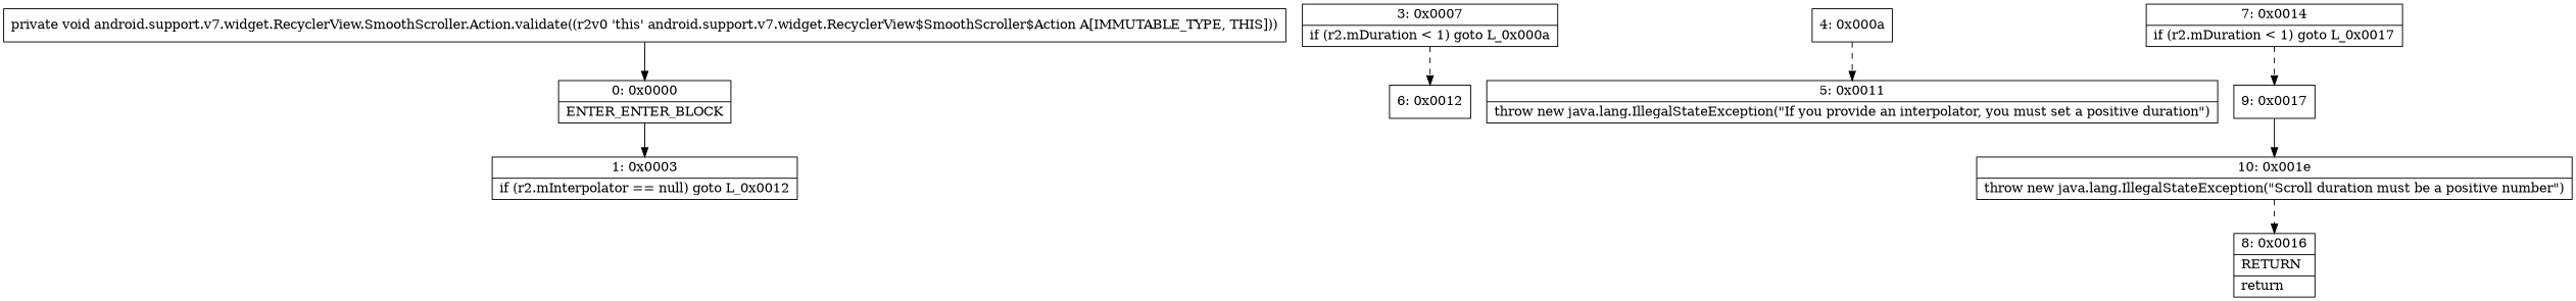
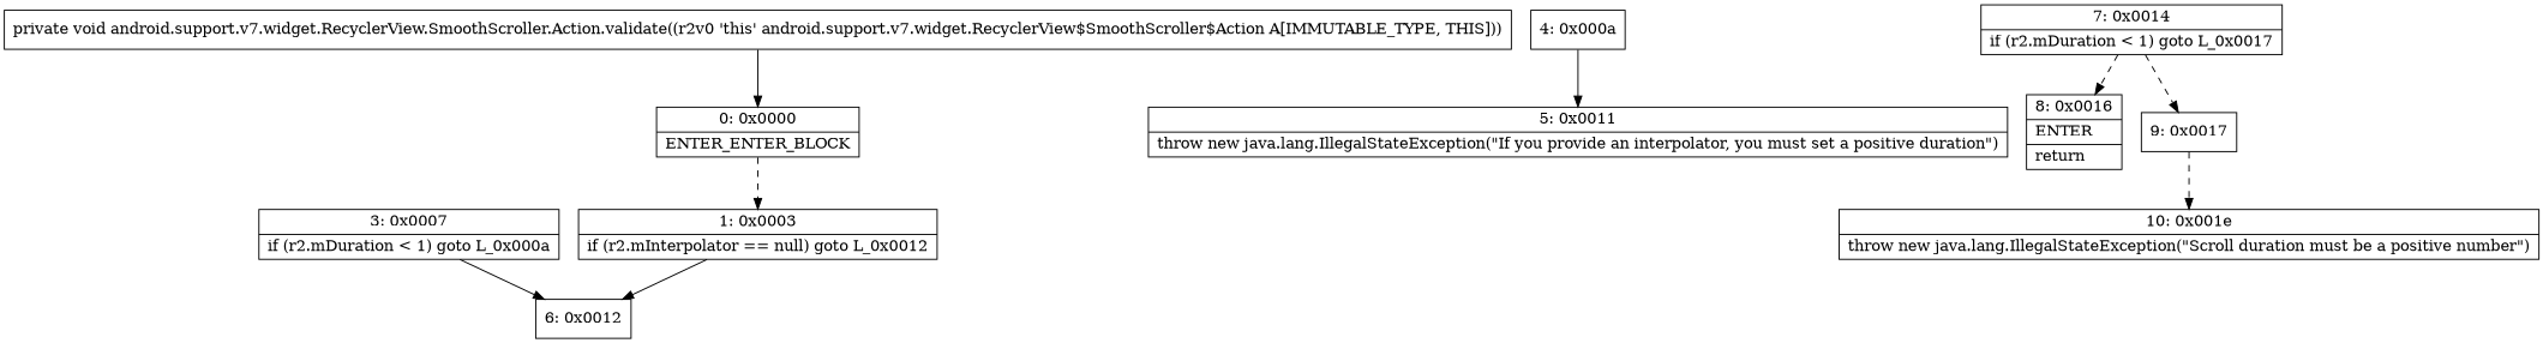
  digraph {
    fontname="DejaVu Serif"
    node [fontname="DejaVu Serif" shape=record]
    edge [fontname="DejaVu Serif"]
    n1 [label="{0\:\ 0x0000|ENTER_ENTER_BLOCK\l}"]
    n2 [label="{1\:\ 0x0003|if (r2.mInterpolator == null) goto L_0x0012\l}"]
    n3 [label="{6\:\ 0x0012}"]
    n4 [label="{3\:\ 0x0007|if (r2.mDuration \< 1) goto L_0x000a\l}"]
    n5 [label="{4\:\ 0x000a}"]
    n6 [label="{5\:\ 0x0011|throw new java.lang.IllegalStateException(\"If you provide an interpolator, you must set a positive duration\")\l}"]
    n7 [label="{7\:\ 0x0014|if (r2.mDuration \< 1) goto L_0x0017\l}"]
-   n8 [label="{8\:\ 0x0016|RETURN\l|return\l}"]
+   n8 [label="{8\:\ 0x0016|ENTER\l|return\l}"]
    n9 [label="{9\:\ 0x0017}"]
    n10 [label="{10\:\ 0x001e|throw new java.lang.IllegalStateException(\"Scroll duration must be a positive number\")\l}"]
    n11 [label="{private void android.support.v7.widget.RecyclerView.SmoothScroller.Action.validate((r2v0 'this' android.support.v7.widget.RecyclerView$SmoothScroller$Action A[IMMUTABLE_TYPE, THIS])) }"]
-   n1 -> n2
-   n4 -> n3 [style=dashed]
-   n5 -> n6 [style=dashed]
-   n10 -> n8 [style=dashed]
+   n1 -> n2 [style=dashed]
+   n2 -> n3
+   n4 -> n3 [style=solid]
+   n5 -> n6
+   n7 -> n8 [style=dashed]
    n7 -> n9 [style=dashed]
-   n9 -> n10
+   n9 -> n10 [style=dashed]
    n11 -> n1
  }
